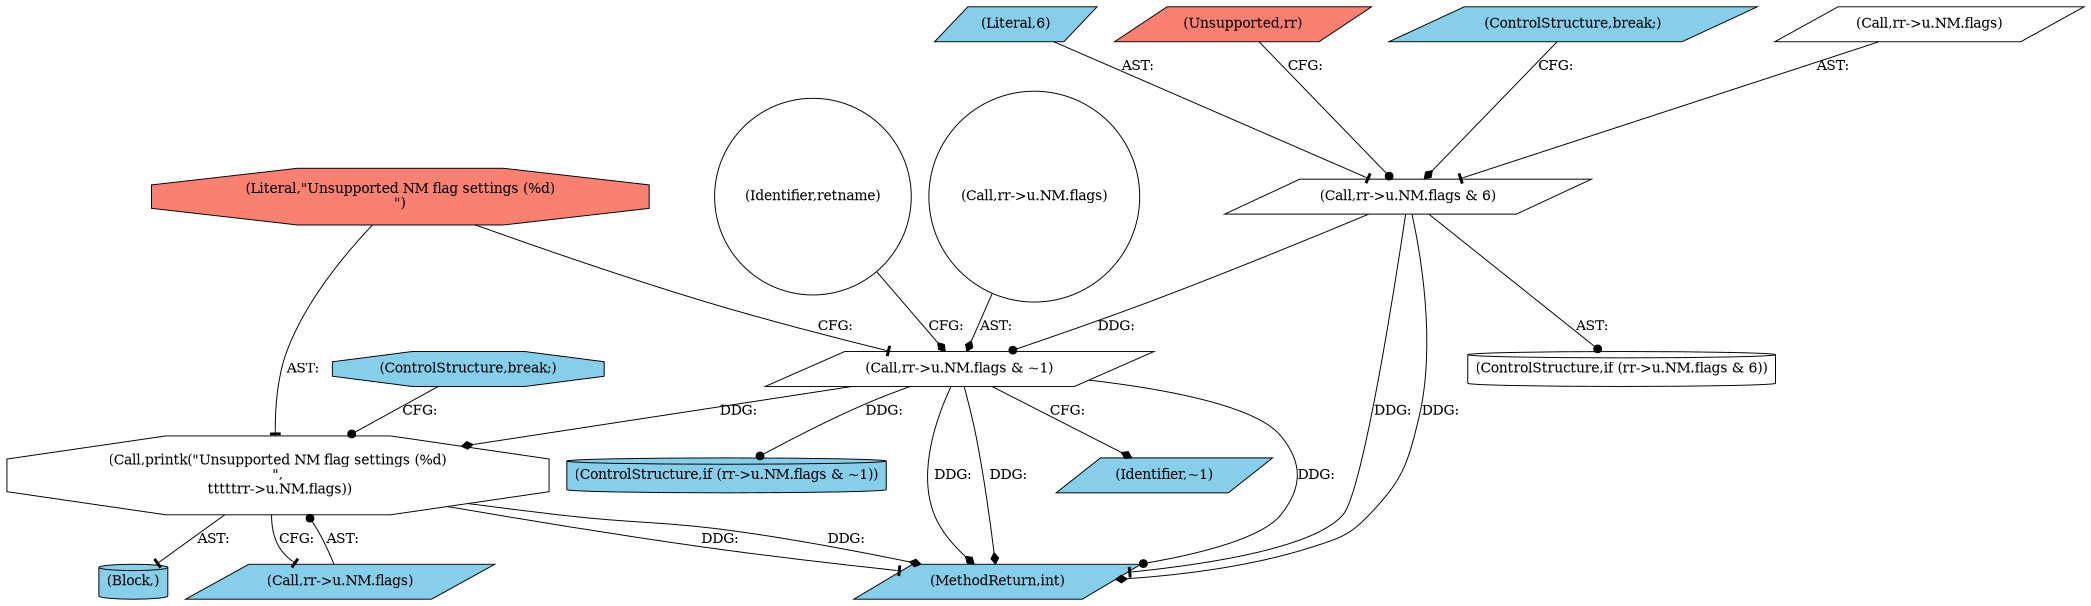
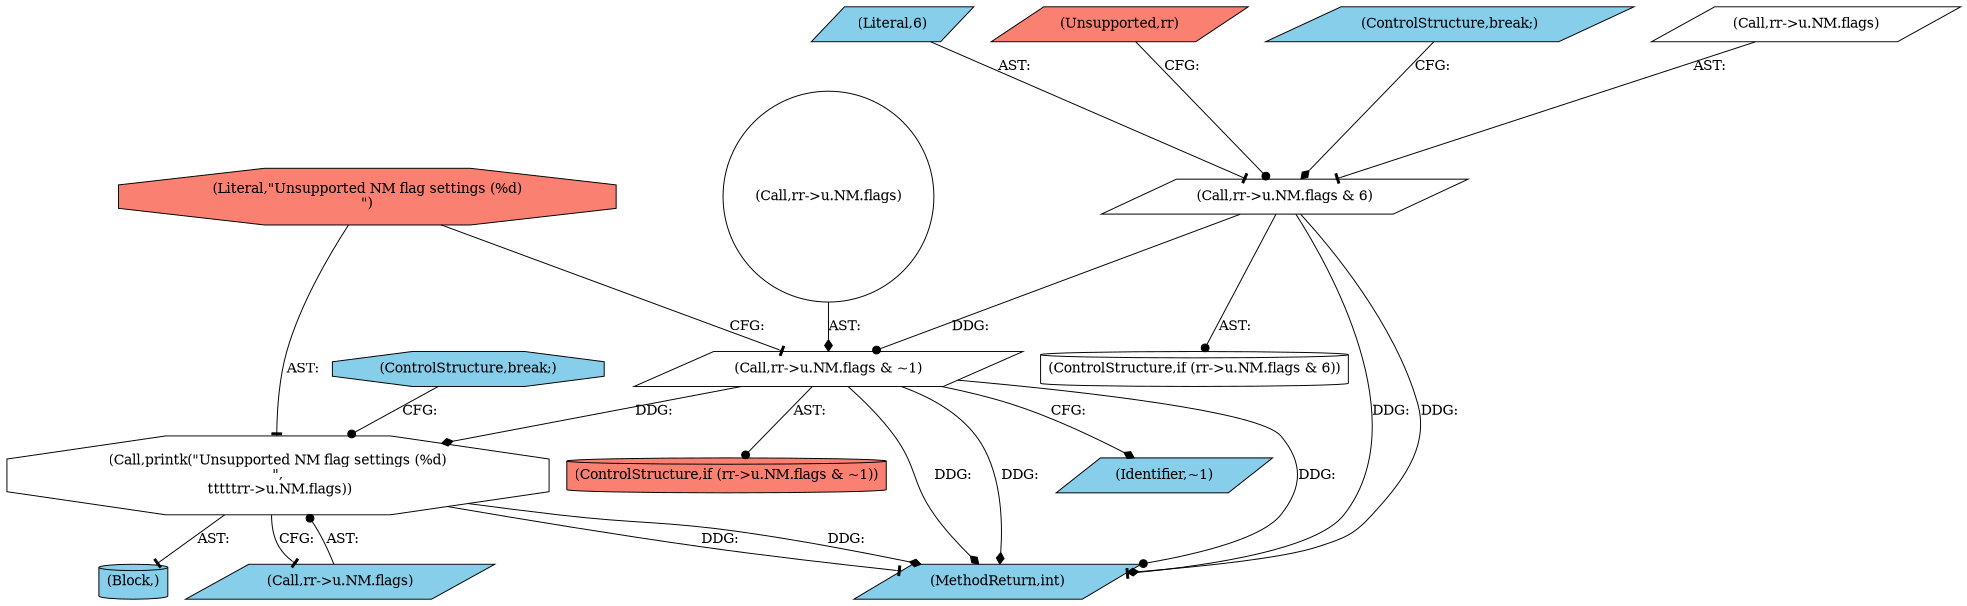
  digraph {
    node [fillcolor=white shape=parallelogram style=filled]
    edge [arrowhead=diamond]
    n1 [label="(Call,rr->u.NM.flags & 6)"]
    n2 [label="(Call,rr->u.NM.flags & ~1)"]
    n3 [fillcolor=skyblue label="(MethodReturn,int)"]
    n4 [label="(ControlStructure,if (rr->u.NM.flags & 6))" shape=cylinder]
    n5 [label="(Call,printk(\"Unsupported NM flag settings (%d)\n\",\n \t\t\t\t\trr->u.NM.flags))" shape=octagon]
    n6 [fillcolor=skyblue label="(Identifier,~1)"]
-   n7 [fillcolor=skyblue label="(ControlStructure,if (rr->u.NM.flags & ~1))" shape=cylinder]
+   n7 [fillcolor=salmon label="(ControlStructure,if (rr->u.NM.flags & ~1))" shape=cylinder]
    n8 [fillcolor=skyblue label="(Literal,6)"]
    n9 [fillcolor=skyblue label="(Block,)" shape=cylinder]
    n10 [fillcolor=skyblue label="(Call,rr->u.NM.flags)"]
    n11 [fillcolor=salmon label="(Unsupported,rr)"]
-   n12 [label="(Identifier,retname)" shape=circle]
    n13 [fillcolor=skyblue label="(ControlStructure,break;)"]
    n14 [fillcolor=salmon label="(Literal,\"Unsupported NM flag settings (%d)\n\")" shape=octagon]
    n15 [label="(Call,rr->u.NM.flags)"]
    n16 [label="(Call,rr->u.NM.flags)" shape=circle]
    n17 [fillcolor=skyblue label="(ControlStructure,break;)" shape=octagon]
    n1 -> n2 [arrowhead=dot label="DDG: "]
    n1 -> n3 [arrowhead=tee label="DDG: "]
    n1 -> n3 [label="DDG: "]
    n1 -> n4 [arrowhead=dot label="AST: "]
    n2 -> n3 [arrowhead=dot label="DDG: "]
    n2 -> n3 [label="DDG: "]
    n2 -> n3 [label="DDG: "]
    n2 -> n5 [label="DDG: "]
    n2 -> n6 [label="CFG: "]
-   n2 -> n7 [arrowhead=dot label="DDG: "]
+   n2 -> n7 [arrowhead=dot label="AST: "]
    n5 -> n3 [arrowhead=tee label="DDG: "]
    n5 -> n3 [label="DDG: "]
    n5 -> n9 [arrowhead=tee label="AST: "]
    n5 -> n10 [arrowhead=tee label="CFG: "]
    n8 -> n1 [arrowhead=tee label="AST: "]
    n10 -> n5 [arrowhead=dot label="AST: "]
    n11 -> n1 [arrowhead=dot label="CFG: "]
-   n12 -> n2 [label="CFG: "]
    n13 -> n1 [label="CFG: "]
    n14 -> n2 [arrowhead=tee label="CFG: "]
    n14 -> n5 [arrowhead=tee label="AST: "]
    n15 -> n1 [arrowhead=tee label="AST: "]
    n16 -> n2 [label="AST: "]
    n17 -> n5 [arrowhead=dot label="CFG: "]
  }
